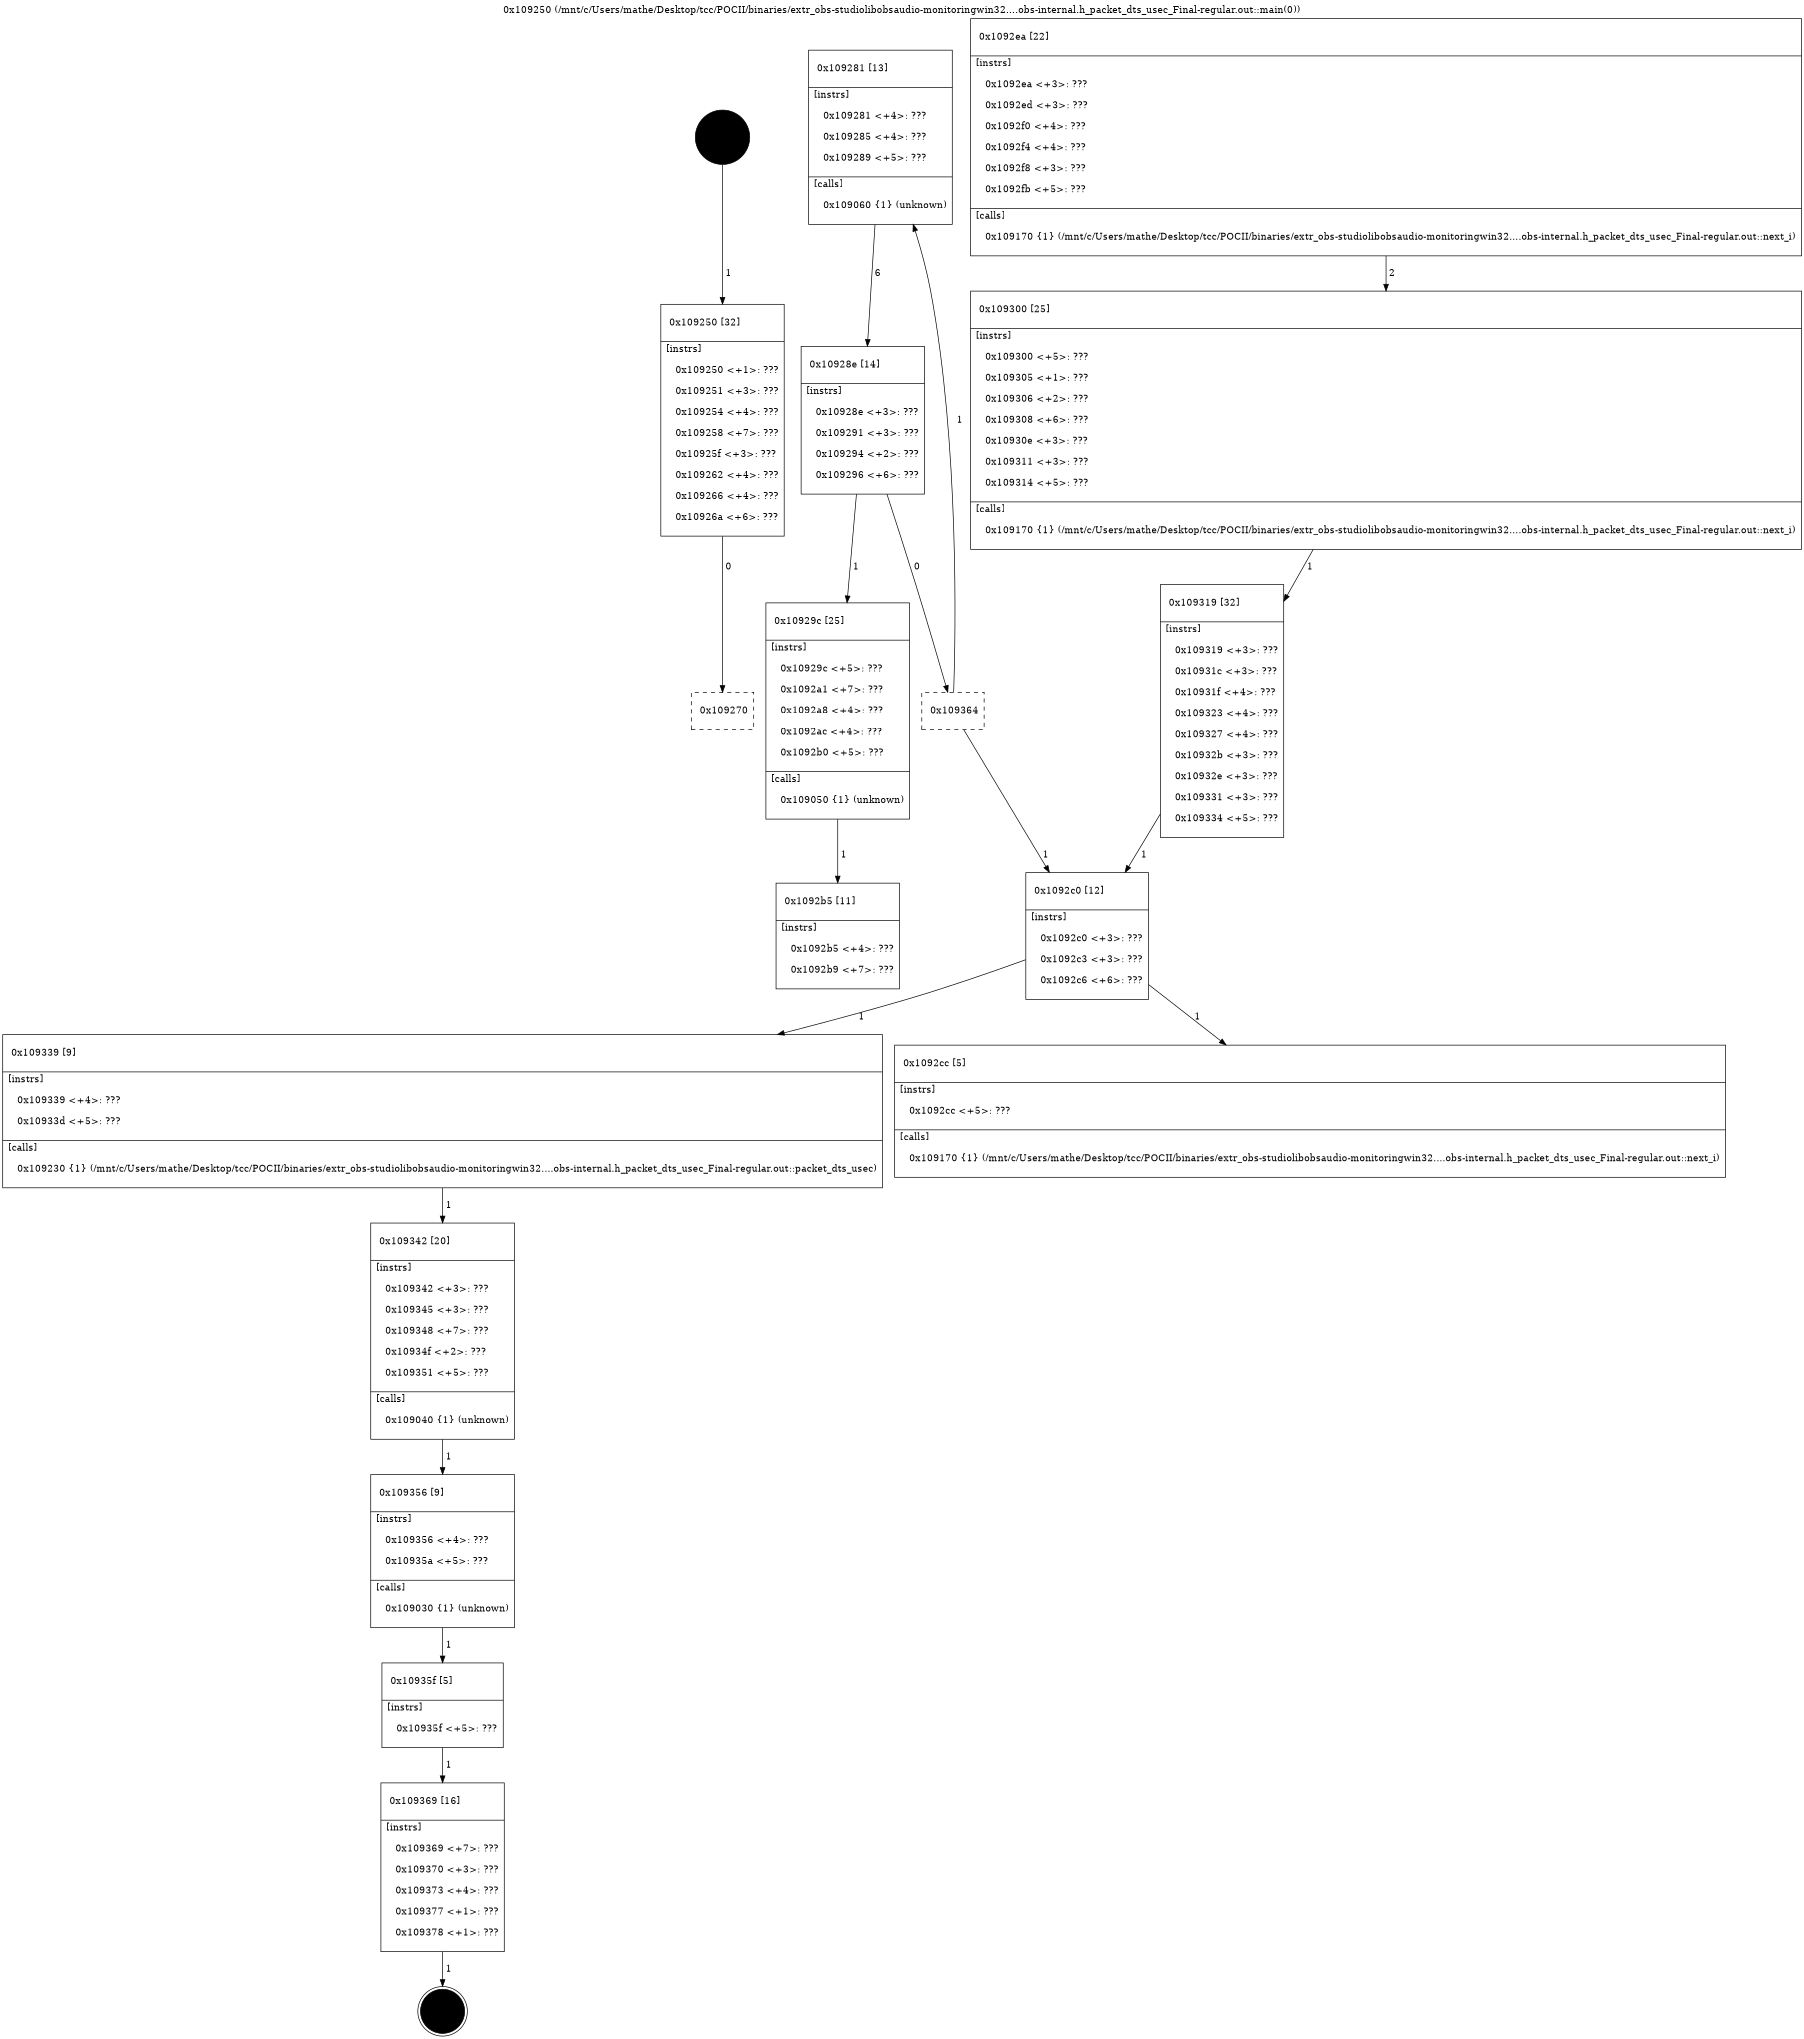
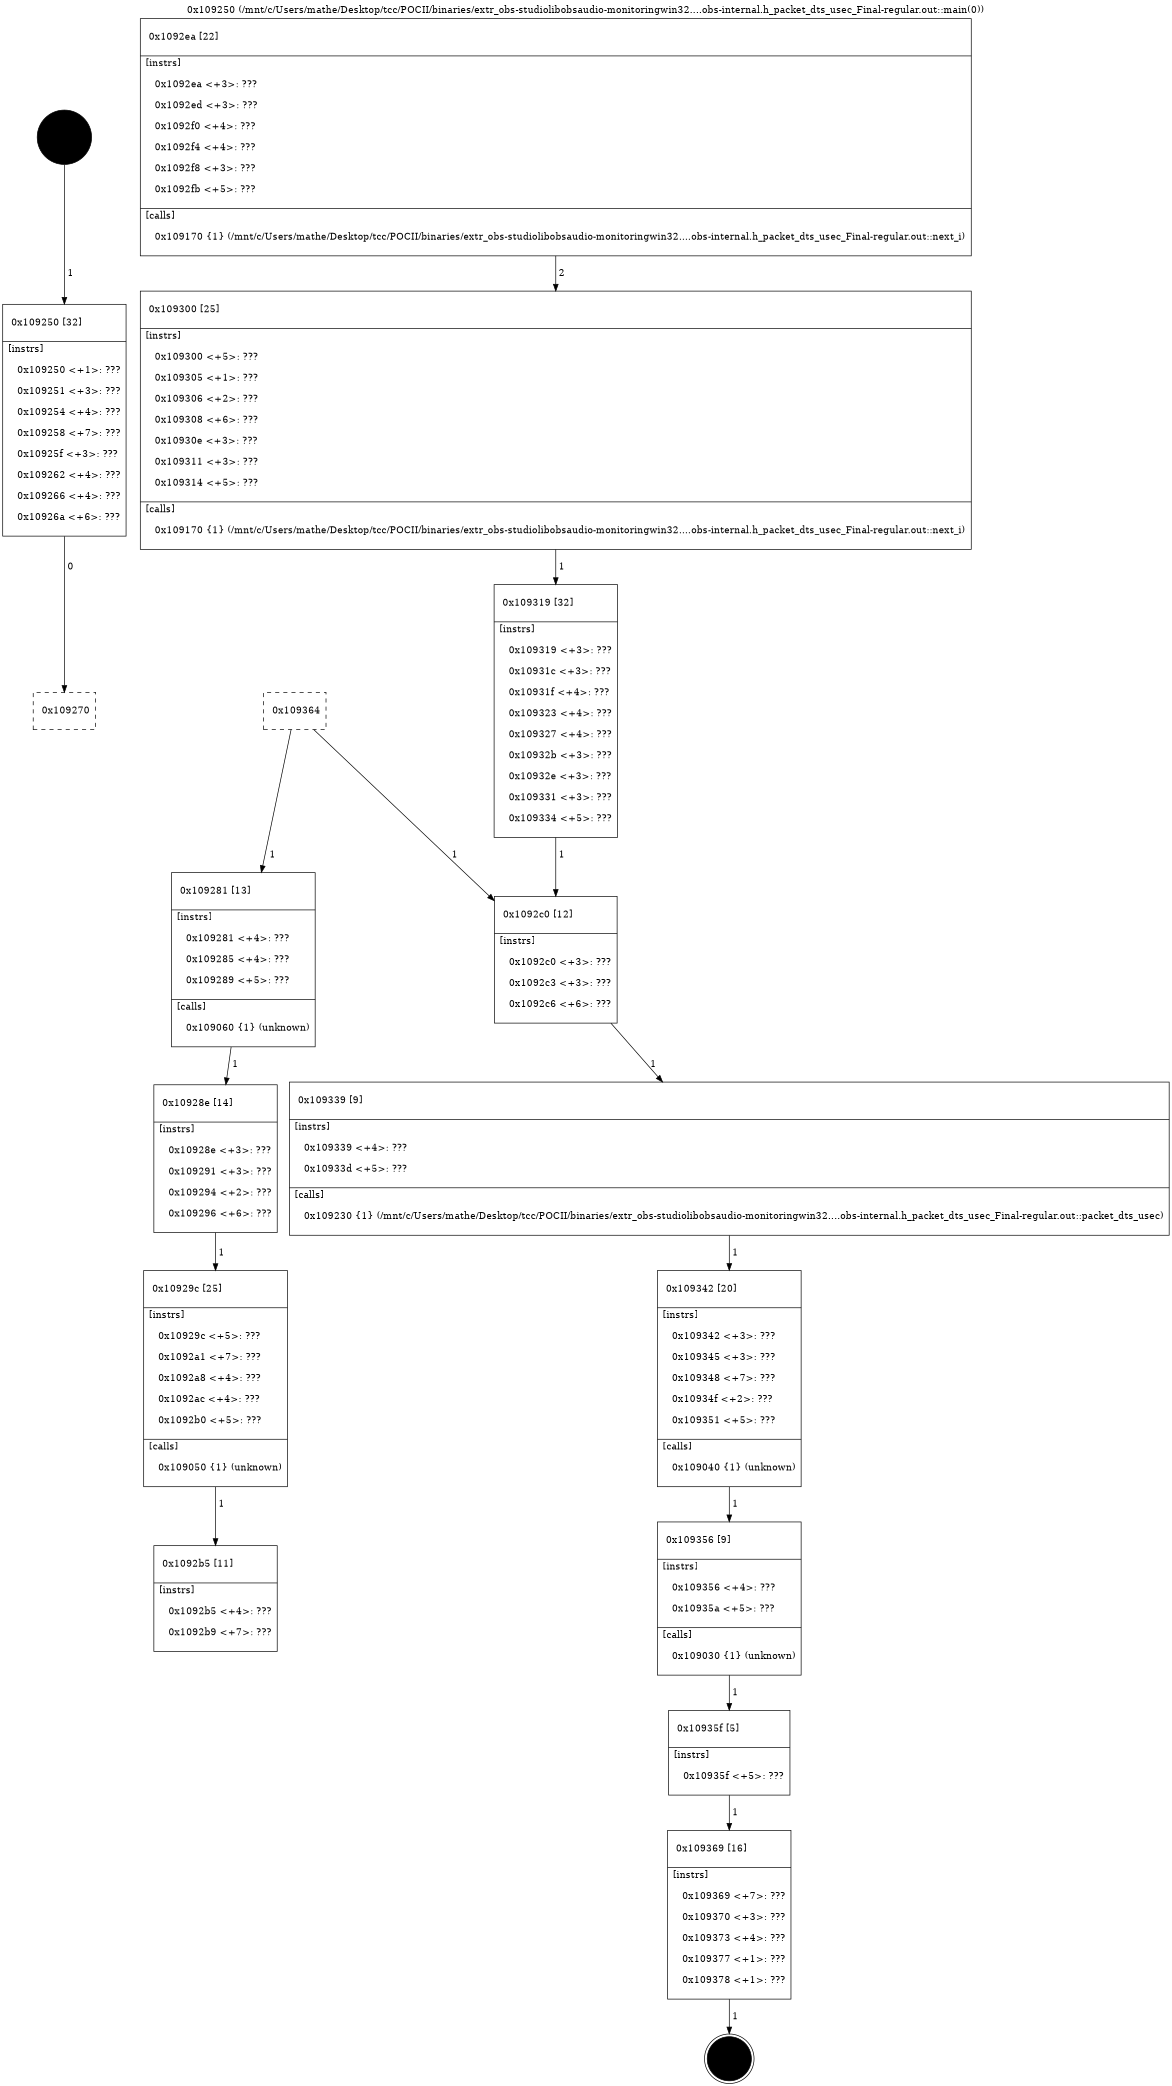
  digraph {
    label="0x109250 (/mnt/c/Users/mathe/Desktop/tcc/POCII/binaries/extr_obs-studiolibobsaudio-monitoringwin32....obs-internal.h_packet_dts_usec_Final-regular.out::main(0))"
    labelloc=t
    node [shape=record]
    Entry [fillcolor=black height=0.3 shape=circle style=filled width=0.3]
    n2 [label="{\n     0x109250 [32]\l\n     | [instrs]\l\n     &nbsp;&nbsp;0x109250 \<+1\>: ???\l\n     &nbsp;&nbsp;0x109251 \<+3\>: ???\l\n     &nbsp;&nbsp;0x109254 \<+4\>: ???\l\n     &nbsp;&nbsp;0x109258 \<+7\>: ???\l\n     &nbsp;&nbsp;0x10925f \<+3\>: ???\l\n     &nbsp;&nbsp;0x109262 \<+4\>: ???\l\n     &nbsp;&nbsp;0x109266 \<+4\>: ???\l\n     &nbsp;&nbsp;0x10926a \<+6\>: ???\l\n  }"]
    n3 [label="{\n     0x109270\l\n  }" style=dashed]
    n4 [label="{\n     0x109281 [13]\l\n     | [instrs]\l\n     &nbsp;&nbsp;0x109281 \<+4\>: ???\l\n     &nbsp;&nbsp;0x109285 \<+4\>: ???\l\n     &nbsp;&nbsp;0x109289 \<+5\>: ???\l\n     | [calls]\l\n     &nbsp;&nbsp;0x109060 \{1\} (unknown)\l\n  }"]
    n5 [label="{\n     0x10928e [14]\l\n     | [instrs]\l\n     &nbsp;&nbsp;0x10928e \<+3\>: ???\l\n     &nbsp;&nbsp;0x109291 \<+3\>: ???\l\n     &nbsp;&nbsp;0x109294 \<+2\>: ???\l\n     &nbsp;&nbsp;0x109296 \<+6\>: ???\l\n  }"]
    n6 [label="{\n     0x109364\l\n  }" style=dashed]
    n7 [label="{\n     0x10929c [25]\l\n     | [instrs]\l\n     &nbsp;&nbsp;0x10929c \<+5\>: ???\l\n     &nbsp;&nbsp;0x1092a1 \<+7\>: ???\l\n     &nbsp;&nbsp;0x1092a8 \<+4\>: ???\l\n     &nbsp;&nbsp;0x1092ac \<+4\>: ???\l\n     &nbsp;&nbsp;0x1092b0 \<+5\>: ???\l\n     | [calls]\l\n     &nbsp;&nbsp;0x109050 \{1\} (unknown)\l\n  }"]
    n8 [label="{\n     0x1092c0 [12]\l\n     | [instrs]\l\n     &nbsp;&nbsp;0x1092c0 \<+3\>: ???\l\n     &nbsp;&nbsp;0x1092c3 \<+3\>: ???\l\n     &nbsp;&nbsp;0x1092c6 \<+6\>: ???\l\n  }"]
    n9 [label="{\n     0x1092b5 [11]\l\n     | [instrs]\l\n     &nbsp;&nbsp;0x1092b5 \<+4\>: ???\l\n     &nbsp;&nbsp;0x1092b9 \<+7\>: ???\l\n  }"]
    Exit [fillcolor=black height=0.3 peripheries=2 shape=circle style=filled width=0.3]
    n11 [label="{\n     0x109339 [9]\l\n     | [instrs]\l\n     &nbsp;&nbsp;0x109339 \<+4\>: ???\l\n     &nbsp;&nbsp;0x10933d \<+5\>: ???\l\n     | [calls]\l\n     &nbsp;&nbsp;0x109230 \{1\} (/mnt/c/Users/mathe/Desktop/tcc/POCII/binaries/extr_obs-studiolibobsaudio-monitoringwin32....obs-internal.h_packet_dts_usec_Final-regular.out::packet_dts_usec)\l\n  }"]
-   n12 [label="{\n     0x1092cc [5]\l\n     | [instrs]\l\n     &nbsp;&nbsp;0x1092cc \<+5\>: ???\l\n     | [calls]\l\n     &nbsp;&nbsp;0x109170 \{1\} (/mnt/c/Users/mathe/Desktop/tcc/POCII/binaries/extr_obs-studiolibobsaudio-monitoringwin32....obs-internal.h_packet_dts_usec_Final-regular.out::next_i)\l\n  }"]
    n13 [label="{\n     0x109342 [20]\l\n     | [instrs]\l\n     &nbsp;&nbsp;0x109342 \<+3\>: ???\l\n     &nbsp;&nbsp;0x109345 \<+3\>: ???\l\n     &nbsp;&nbsp;0x109348 \<+7\>: ???\l\n     &nbsp;&nbsp;0x10934f \<+2\>: ???\l\n     &nbsp;&nbsp;0x109351 \<+5\>: ???\l\n     | [calls]\l\n     &nbsp;&nbsp;0x109040 \{1\} (unknown)\l\n  }"]
    n14 [label="{\n     0x109356 [9]\l\n     | [instrs]\l\n     &nbsp;&nbsp;0x109356 \<+4\>: ???\l\n     &nbsp;&nbsp;0x10935a \<+5\>: ???\l\n     | [calls]\l\n     &nbsp;&nbsp;0x109030 \{1\} (unknown)\l\n  }"]
    n15 [label="{\n     0x1092ea [22]\l\n     | [instrs]\l\n     &nbsp;&nbsp;0x1092ea \<+3\>: ???\l\n     &nbsp;&nbsp;0x1092ed \<+3\>: ???\l\n     &nbsp;&nbsp;0x1092f0 \<+4\>: ???\l\n     &nbsp;&nbsp;0x1092f4 \<+4\>: ???\l\n     &nbsp;&nbsp;0x1092f8 \<+3\>: ???\l\n     &nbsp;&nbsp;0x1092fb \<+5\>: ???\l\n     | [calls]\l\n     &nbsp;&nbsp;0x109170 \{1\} (/mnt/c/Users/mathe/Desktop/tcc/POCII/binaries/extr_obs-studiolibobsaudio-monitoringwin32....obs-internal.h_packet_dts_usec_Final-regular.out::next_i)\l\n  }"]
    n16 [label="{\n     0x109300 [25]\l\n     | [instrs]\l\n     &nbsp;&nbsp;0x109300 \<+5\>: ???\l\n     &nbsp;&nbsp;0x109305 \<+1\>: ???\l\n     &nbsp;&nbsp;0x109306 \<+2\>: ???\l\n     &nbsp;&nbsp;0x109308 \<+6\>: ???\l\n     &nbsp;&nbsp;0x10930e \<+3\>: ???\l\n     &nbsp;&nbsp;0x109311 \<+3\>: ???\l\n     &nbsp;&nbsp;0x109314 \<+5\>: ???\l\n     | [calls]\l\n     &nbsp;&nbsp;0x109170 \{1\} (/mnt/c/Users/mathe/Desktop/tcc/POCII/binaries/extr_obs-studiolibobsaudio-monitoringwin32....obs-internal.h_packet_dts_usec_Final-regular.out::next_i)\l\n  }"]
    n17 [label="{\n     0x109319 [32]\l\n     | [instrs]\l\n     &nbsp;&nbsp;0x109319 \<+3\>: ???\l\n     &nbsp;&nbsp;0x10931c \<+3\>: ???\l\n     &nbsp;&nbsp;0x10931f \<+4\>: ???\l\n     &nbsp;&nbsp;0x109323 \<+4\>: ???\l\n     &nbsp;&nbsp;0x109327 \<+4\>: ???\l\n     &nbsp;&nbsp;0x10932b \<+3\>: ???\l\n     &nbsp;&nbsp;0x10932e \<+3\>: ???\l\n     &nbsp;&nbsp;0x109331 \<+3\>: ???\l\n     &nbsp;&nbsp;0x109334 \<+5\>: ???\l\n  }"]
    n18 [label="{\n     0x10935f [5]\l\n     | [instrs]\l\n     &nbsp;&nbsp;0x10935f \<+5\>: ???\l\n  }"]
    n19 [label="{\n     0x109369 [16]\l\n     | [instrs]\l\n     &nbsp;&nbsp;0x109369 \<+7\>: ???\l\n     &nbsp;&nbsp;0x109370 \<+3\>: ???\l\n     &nbsp;&nbsp;0x109373 \<+4\>: ???\l\n     &nbsp;&nbsp;0x109377 \<+1\>: ???\l\n     &nbsp;&nbsp;0x109378 \<+1\>: ???\l\n  }"]
    Entry -> n2 [label=" 1"]
    n2 -> n3 [label=" 0"]
-   n4 -> n5 [label=" 6"]
-   n5 -> n6 [label=" 0"]
+   n4 -> n5 [label=" 1"]
    n5 -> n7 [label=" 1"]
    n6 -> n4 [label=" 1"]
    n6 -> n8 [label=" 1"]
    n7 -> n9 [label=" 1"]
    n8 -> n11 [label=" 1"]
-   n8 -> n12 [label=" 1"]
    n11 -> n13 [label=" 1"]
    n13 -> n14 [label=" 1"]
    n14 -> n18 [label=" 1"]
    n15 -> n16 [label=" 2"]
    n16 -> n17 [label=" 1"]
    n17 -> n8 [label=" 1"]
    n18 -> n19 [label=" 1"]
    n19 -> Exit [label=" 1"]
  }
